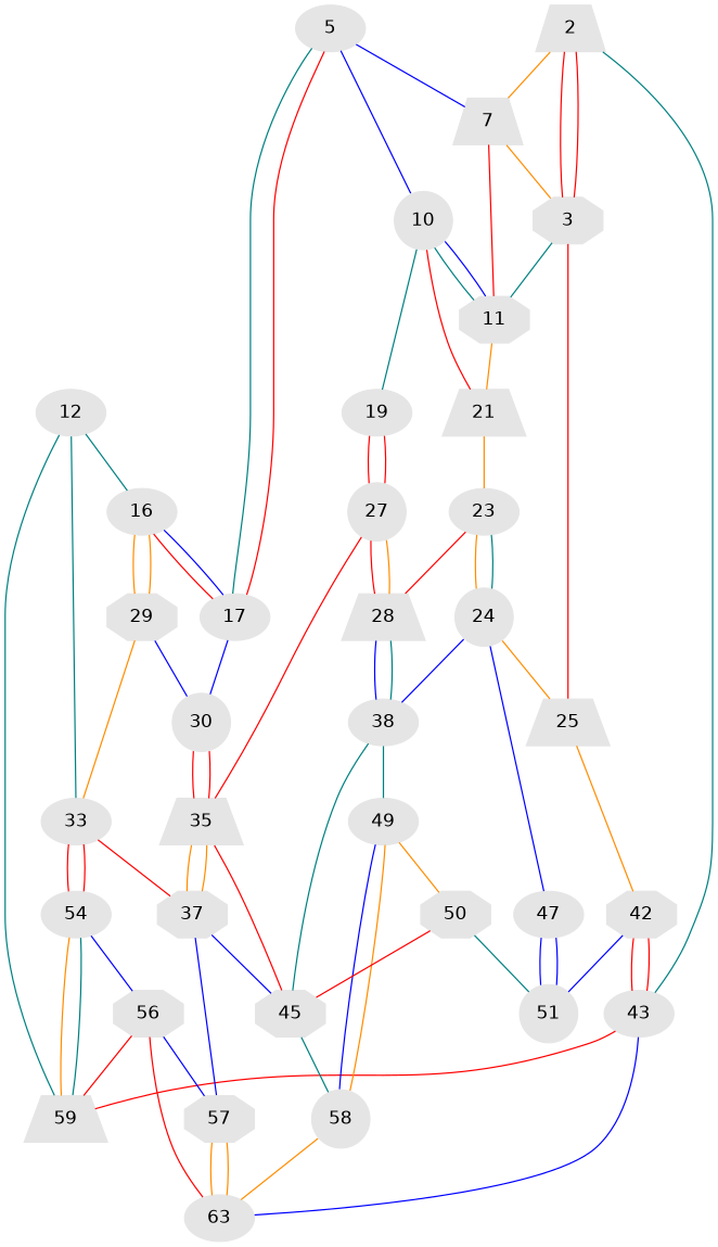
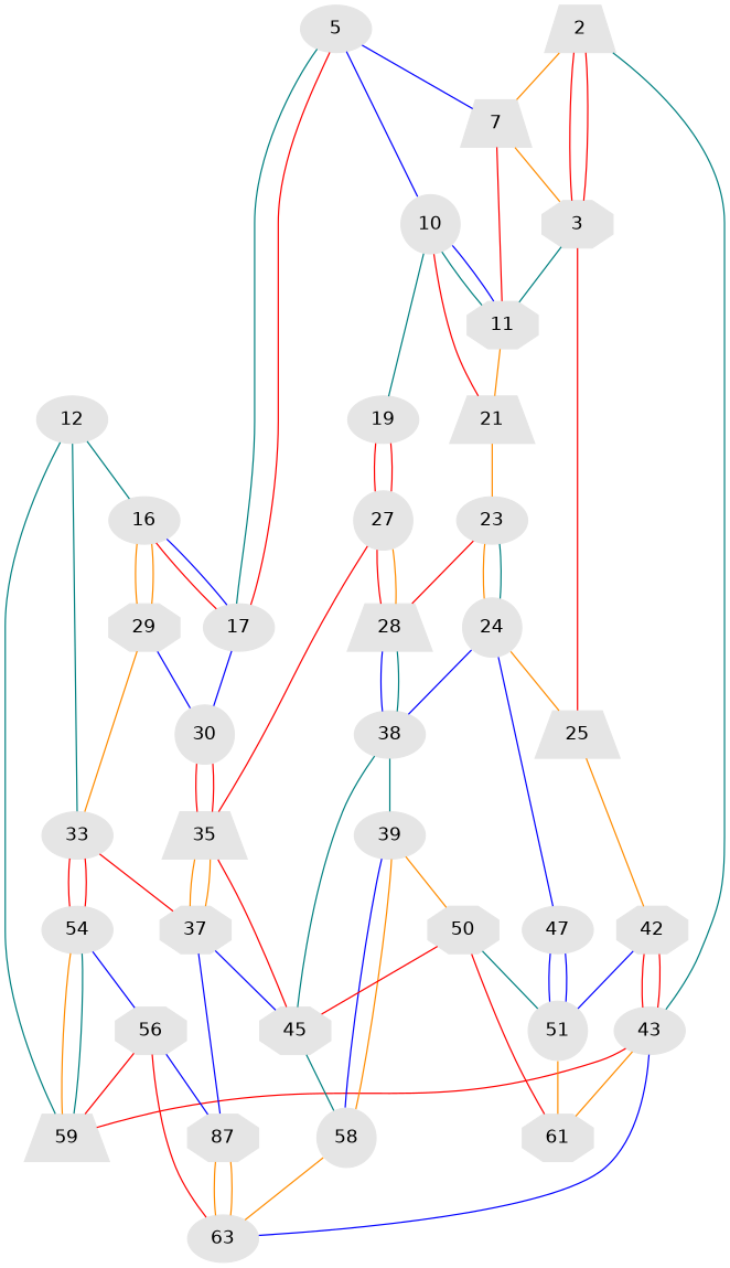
  graph {
    fontname="DejaVu Sans"
    node [color=gray90 fontname="DejaVu Sans" shape=ellipse style=filled]
    edge [color=red fontname="DejaVu Sans"]
    2 [shape=trapezium super="+3"]
    7 [shape=trapezium super="+9"]
    n3 [label=3 shape=octagon super="+15"]
    43 [super="+67"]
    5 [super="+6"]
    10 [shape=circle super="+20"]
    17 [super="+18"]
    12 [super="+13"]
    16
    33 [super="+34"]
    59 [shape=trapezium super="+66"]
    11 [shape=octagon super="+14"]
    25 [shape=trapezium super="+41"]
+   61 [shape=octagon]
    63 [super="+64"]
    19
    21 [shape=trapezium super="+22"]
    30 [shape=circle super="+31"]
    42 [shape=octagon super="+53"]
    27 [shape=circle super="+32"]
    23 [super="+26"]
    29 [shape=octagon]
    37 [shape=octagon super="+44"]
    54 [super="+55"]
    35 [shape=trapezium super="+36"]
    28 [shape=trapezium]
    24 [shape=circle super="+40"]
    38 [super="+39"]
    47
    45 [shape=octagon super="+46"]
-   49
+   49 [label=39]
    51 [shape=circle super="+52"]
-   57 [shape=octagon]
+   57 [shape=octagon label=87]
    56 [shape=octagon super="+65"]
    58 [shape=circle super="+62"]
    50 [shape=octagon super="+60"]
    2 -- 7 [color=darkorange]
    2 -- n3
    2 -- n3
    2 -- 43 [color=teal]
    7 -- n3 [color=darkorange]
    7 -- 11
    n3 -- 11 [color=teal]
    n3 -- 25
    43 -- 59
+   43 -- 61 [color=darkorange]
    43 -- 63 [color=blue]
    5 -- 7 [color=blue]
    5 -- 10 [color=blue]
    5 -- 17 [color=teal]
    5 -- 17
    10 -- 11 [color=teal]
    10 -- 11 [color=blue]
    10 -- 19 [color=teal]
    10 -- 21
    17 -- 30 [color=blue]
    12 -- 16 [color=teal]
    12 -- 33 [color=teal]
    12 -- 59 [color=teal]
    16 -- 17
    16 -- 17 [color=blue]
    16 -- 29 [color=darkorange]
    16 -- 29 [color=darkorange]
    33 -- 37
    33 -- 54
    33 -- 54
    11 -- 21 [color=darkorange]
    25 -- 42 [color=darkorange]
    19 -- 27
    19 -- 27
    21 -- 23 [color=darkorange weight=2]
    30 -- 35
    30 -- 35
    42 -- 43
    42 -- 43
    42 -- 51 [color=blue]
    27 -- 35
    27 -- 28
    27 -- 28 [color=darkorange]
    23 -- 28
    23 -- 24 [color=darkorange]
    23 -- 24 [color=teal]
    29 -- 33 [color=darkorange]
    29 -- 30 [color=blue]
    37 -- 45 [color=blue]
    37 -- 57 [color=blue]
    54 -- 59 [color=darkorange weight=2]
    54 -- 59 [color=teal]
    54 -- 56 [color=blue]
    35 -- 37 [color=darkorange]
    35 -- 37 [color=darkorange]
    35 -- 45
    28 -- 38 [color=blue]
    28 -- 38 [color=teal]
    24 -- 25 [color=darkorange]
    24 -- 38 [color=blue]
    24 -- 47 [color=blue]
    38 -- 45 [color=teal]
    38 -- 49 [color=teal]
    47 -- 51 [color=blue]
    47 -- 51 [color=blue]
    45 -- 58 [color=teal]
    49 -- 58 [color=blue]
    49 -- 58 [color=darkorange]
    49 -- 50 [color=darkorange]
+   51 -- 61 [color=darkorange]
    57 -- 63 [color=darkorange]
    57 -- 63 [color=darkorange]
    56 -- 59
    56 -- 63
    56 -- 57 [color=blue]
    58 -- 63 [color=darkorange]
+   50 -- 61
    50 -- 45
    50 -- 51 [color=teal]
  }
